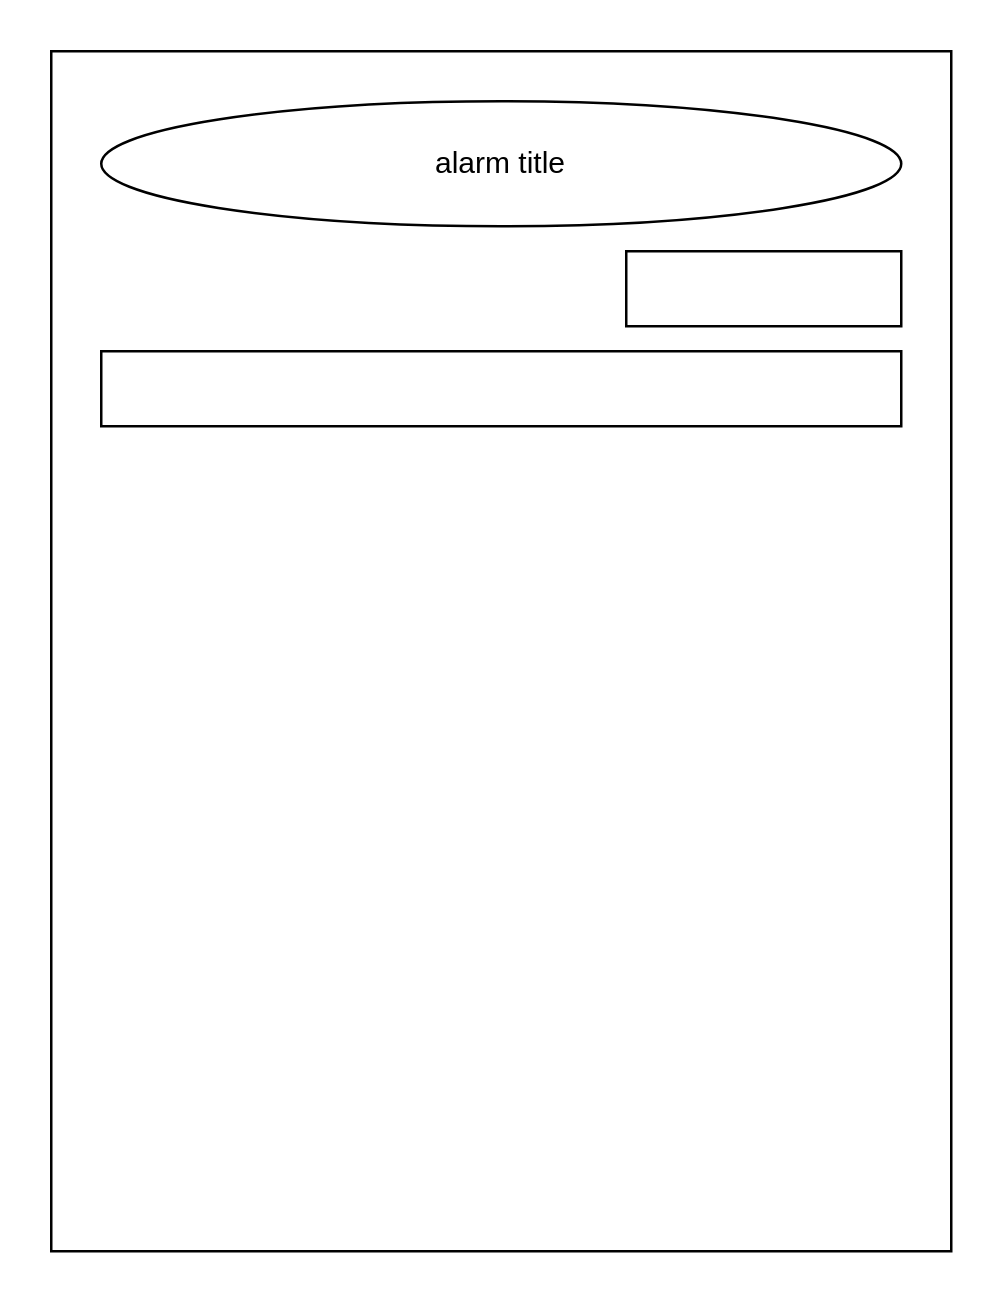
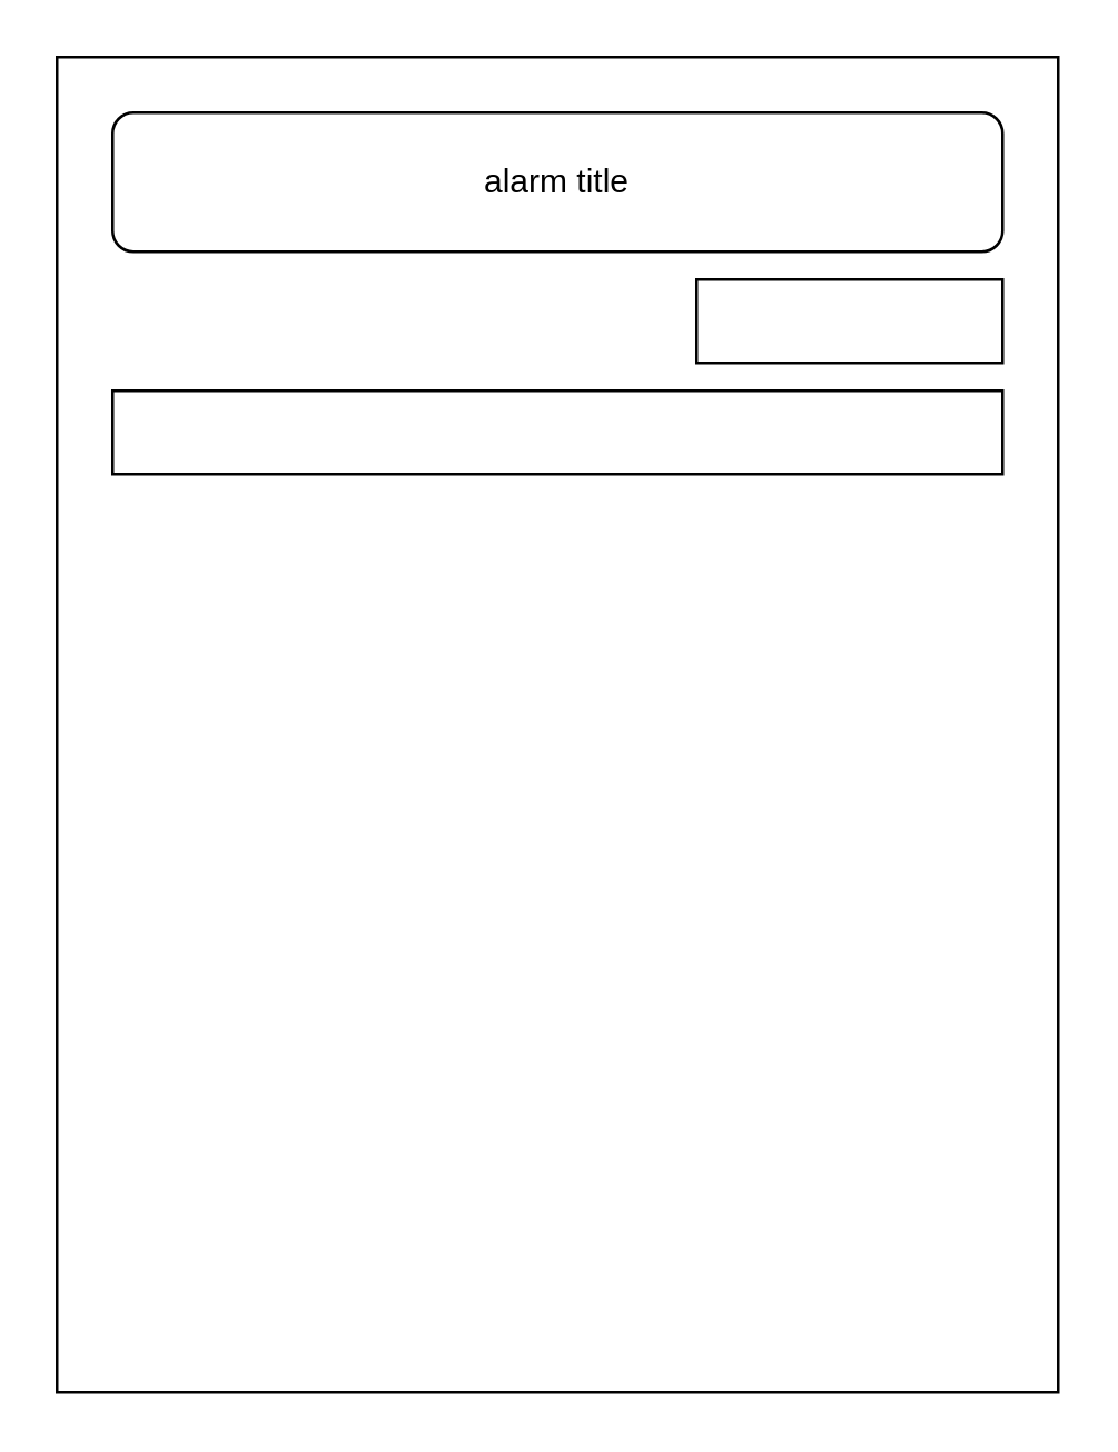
  <mxCell id="0" />
  <mxCell id="1" parent="0" />
  <mxCell id="2" value="" style="rounded=0;whiteSpace=wrap;html=1;" vertex="1" parent="1"><mxGeometry x="20" y="20" width="360" height="480" as="geometry" /></mxCell>
- <mxCell id="3" value="alarm title" style="ellipse;whiteSpace=wrap;html=1;" vertex="1" parent="1"><mxGeometry x="40" y="40" width="320" height="50" as="geometry" /></mxCell>
+ <mxCell id="3" value="alarm title" style="rounded=1;whiteSpace=wrap;html=1;" vertex="1" parent="1"><mxGeometry x="40" y="40" width="320" height="50" as="geometry" /></mxCell>
  <mxCell id="4" value="" style="rounded=0;whiteSpace=wrap;html=1;" vertex="1" parent="1"><mxGeometry x="250" y="100" width="110" height="30" as="geometry" /></mxCell>
  <mxCell id="5" value="" style="rounded=0;whiteSpace=wrap;html=1;" vertex="1" parent="1"><mxGeometry x="40" y="140" width="320" height="30" as="geometry" /></mxCell>
